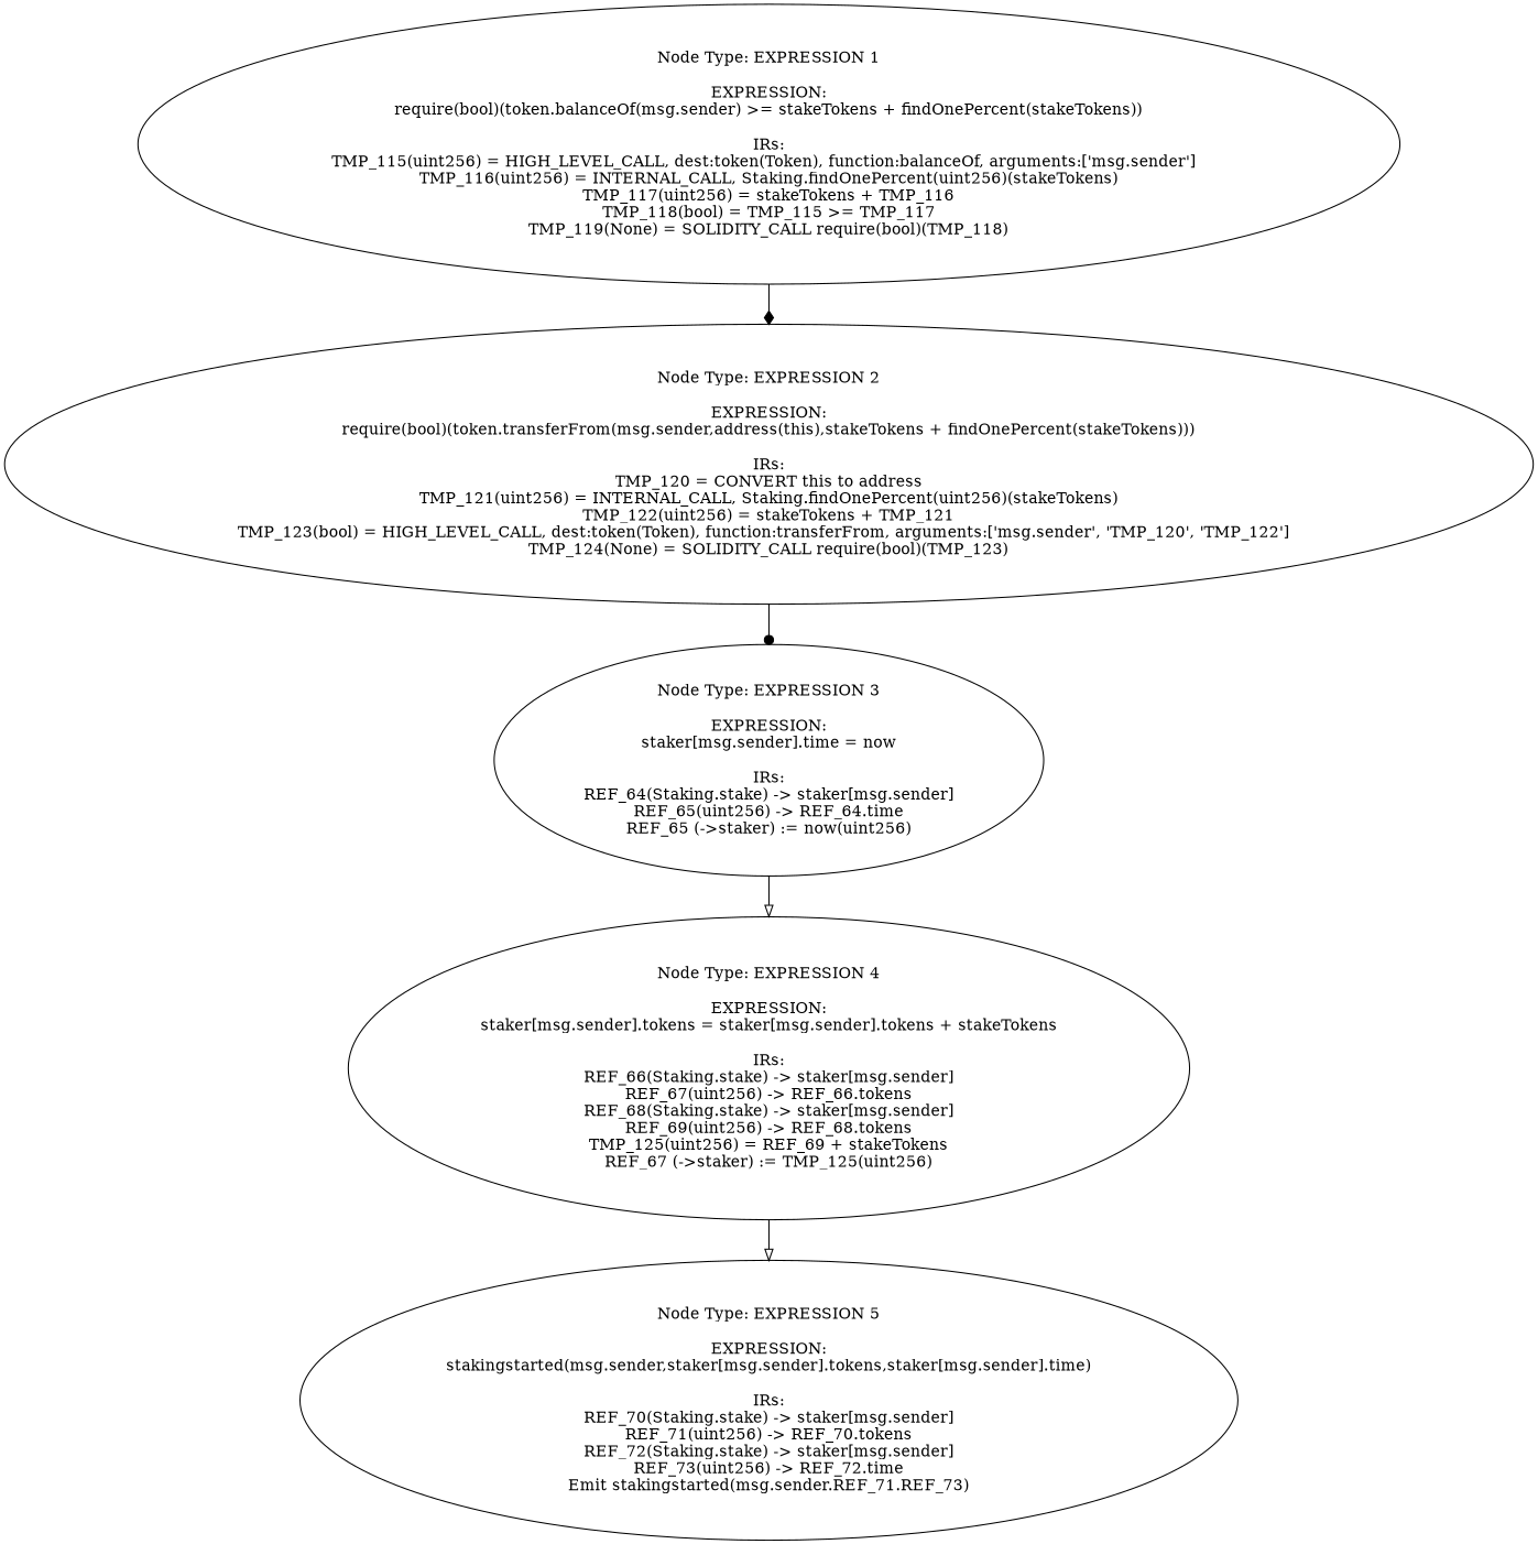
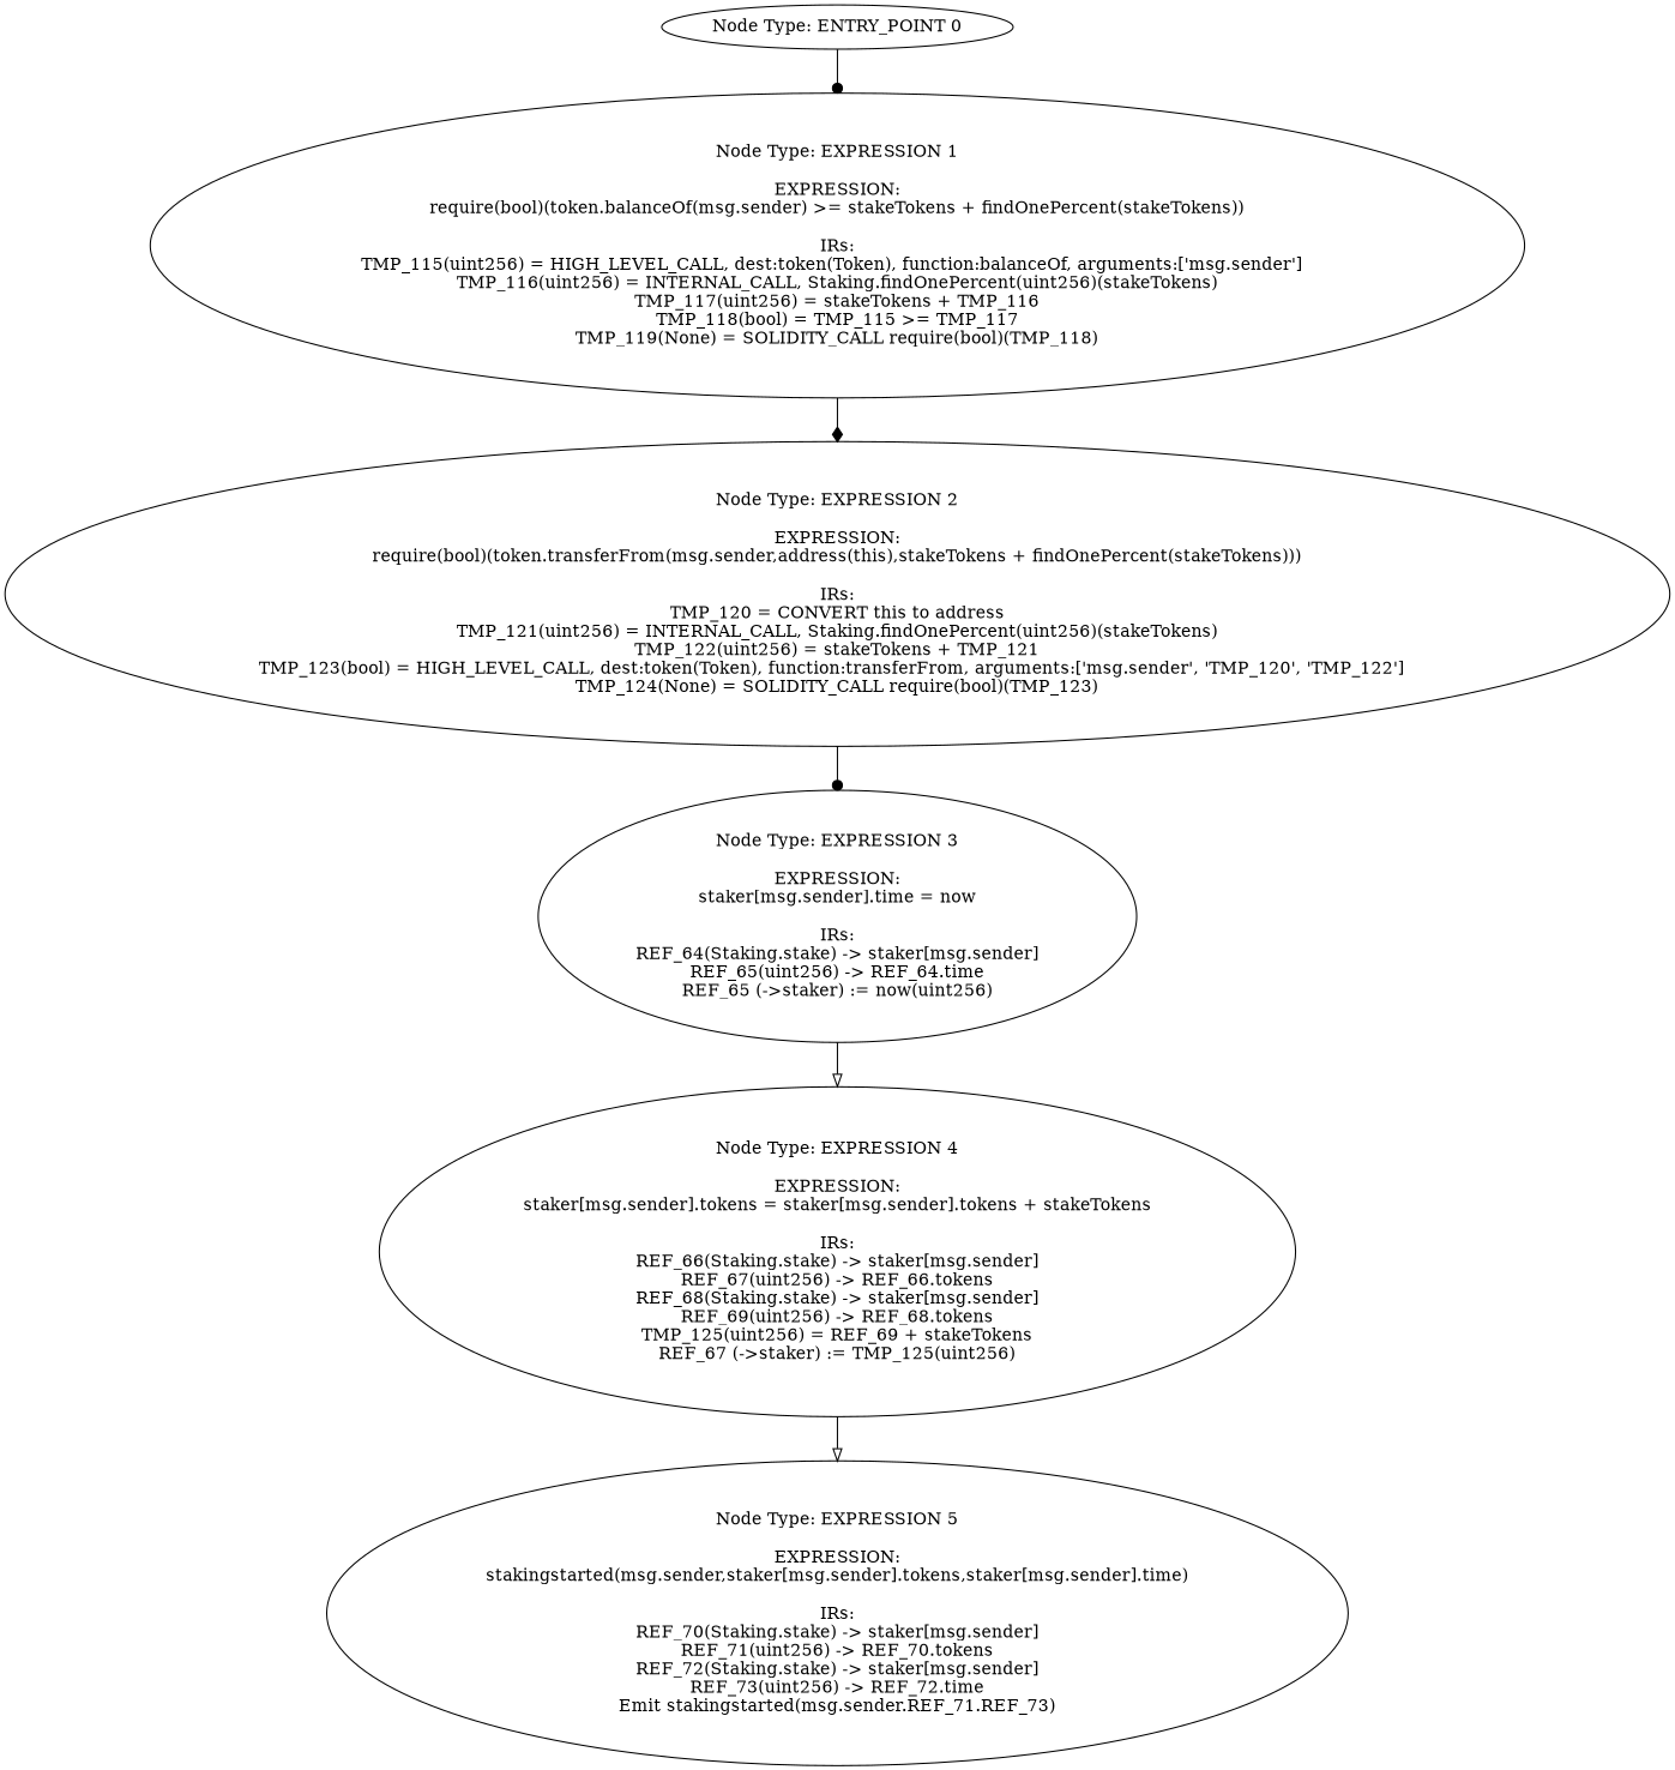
  digraph {
    edge [arrowhead=dot]
+   n1 [label="Node Type: ENTRY_POINT 0\n"]
    n2 [label="Node Type: EXPRESSION 1\n\nEXPRESSION:\nrequire(bool)(token.balanceOf(msg.sender) >= stakeTokens + findOnePercent(stakeTokens))\n\nIRs:\nTMP_115(uint256) = HIGH_LEVEL_CALL, dest:token(Token), function:balanceOf, arguments:['msg.sender']  \nTMP_116(uint256) = INTERNAL_CALL, Staking.findOnePercent(uint256)(stakeTokens)\nTMP_117(uint256) = stakeTokens + TMP_116\nTMP_118(bool) = TMP_115 >= TMP_117\nTMP_119(None) = SOLIDITY_CALL require(bool)(TMP_118)"]
    n3 [label="Node Type: EXPRESSION 2\n\nEXPRESSION:\nrequire(bool)(token.transferFrom(msg.sender,address(this),stakeTokens + findOnePercent(stakeTokens)))\n\nIRs:\nTMP_120 = CONVERT this to address\nTMP_121(uint256) = INTERNAL_CALL, Staking.findOnePercent(uint256)(stakeTokens)\nTMP_122(uint256) = stakeTokens + TMP_121\nTMP_123(bool) = HIGH_LEVEL_CALL, dest:token(Token), function:transferFrom, arguments:['msg.sender', 'TMP_120', 'TMP_122']  \nTMP_124(None) = SOLIDITY_CALL require(bool)(TMP_123)"]
    n4 [label="Node Type: EXPRESSION 3\n\nEXPRESSION:\nstaker[msg.sender].time = now\n\nIRs:\nREF_64(Staking.stake) -> staker[msg.sender]\nREF_65(uint256) -> REF_64.time\nREF_65 (->staker) := now(uint256)"]
    n5 [label="Node Type: EXPRESSION 4\n\nEXPRESSION:\nstaker[msg.sender].tokens = staker[msg.sender].tokens + stakeTokens\n\nIRs:\nREF_66(Staking.stake) -> staker[msg.sender]\nREF_67(uint256) -> REF_66.tokens\nREF_68(Staking.stake) -> staker[msg.sender]\nREF_69(uint256) -> REF_68.tokens\nTMP_125(uint256) = REF_69 + stakeTokens\nREF_67 (->staker) := TMP_125(uint256)"]
    n6 [label="Node Type: EXPRESSION 5\n\nEXPRESSION:\nstakingstarted(msg.sender,staker[msg.sender].tokens,staker[msg.sender].time)\n\nIRs:\nREF_70(Staking.stake) -> staker[msg.sender]\nREF_71(uint256) -> REF_70.tokens\nREF_72(Staking.stake) -> staker[msg.sender]\nREF_73(uint256) -> REF_72.time\nEmit stakingstarted(msg.sender.REF_71.REF_73)"]
+   n1 -> n2
    n2 -> n3 [arrowhead=diamond]
    n3 -> n4
    n4 -> n5 [arrowhead=onormal]
    n5 -> n6 [arrowhead=onormal]
  }
